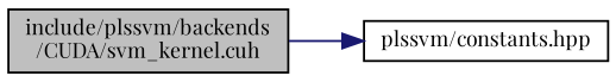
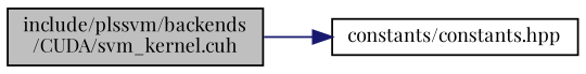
  digraph {
    rankdir=LR
    fontname="Playfair Display"
    node [color=black fontname="Playfair Display" fontsize=10 shape=record style=filled]
    n1 [fillcolor=grey75 fontcolor=black height=0.2 label="include/plssvm/backends\l/CUDA/svm_kernel.cuh" width=0.4]
-   n2 [fillcolor=white height=0.2 label="plssvm/constants.hpp" width=0.4]
+   n2 [fillcolor=white height=0.2 label="constants/constants.hpp" width=0.4]
    n1 -> n2 [color=midnightblue fontname="Playfair Display" fontsize=10 labelfontname=Helvetica labelfontsize=10 style=solid]
  }
